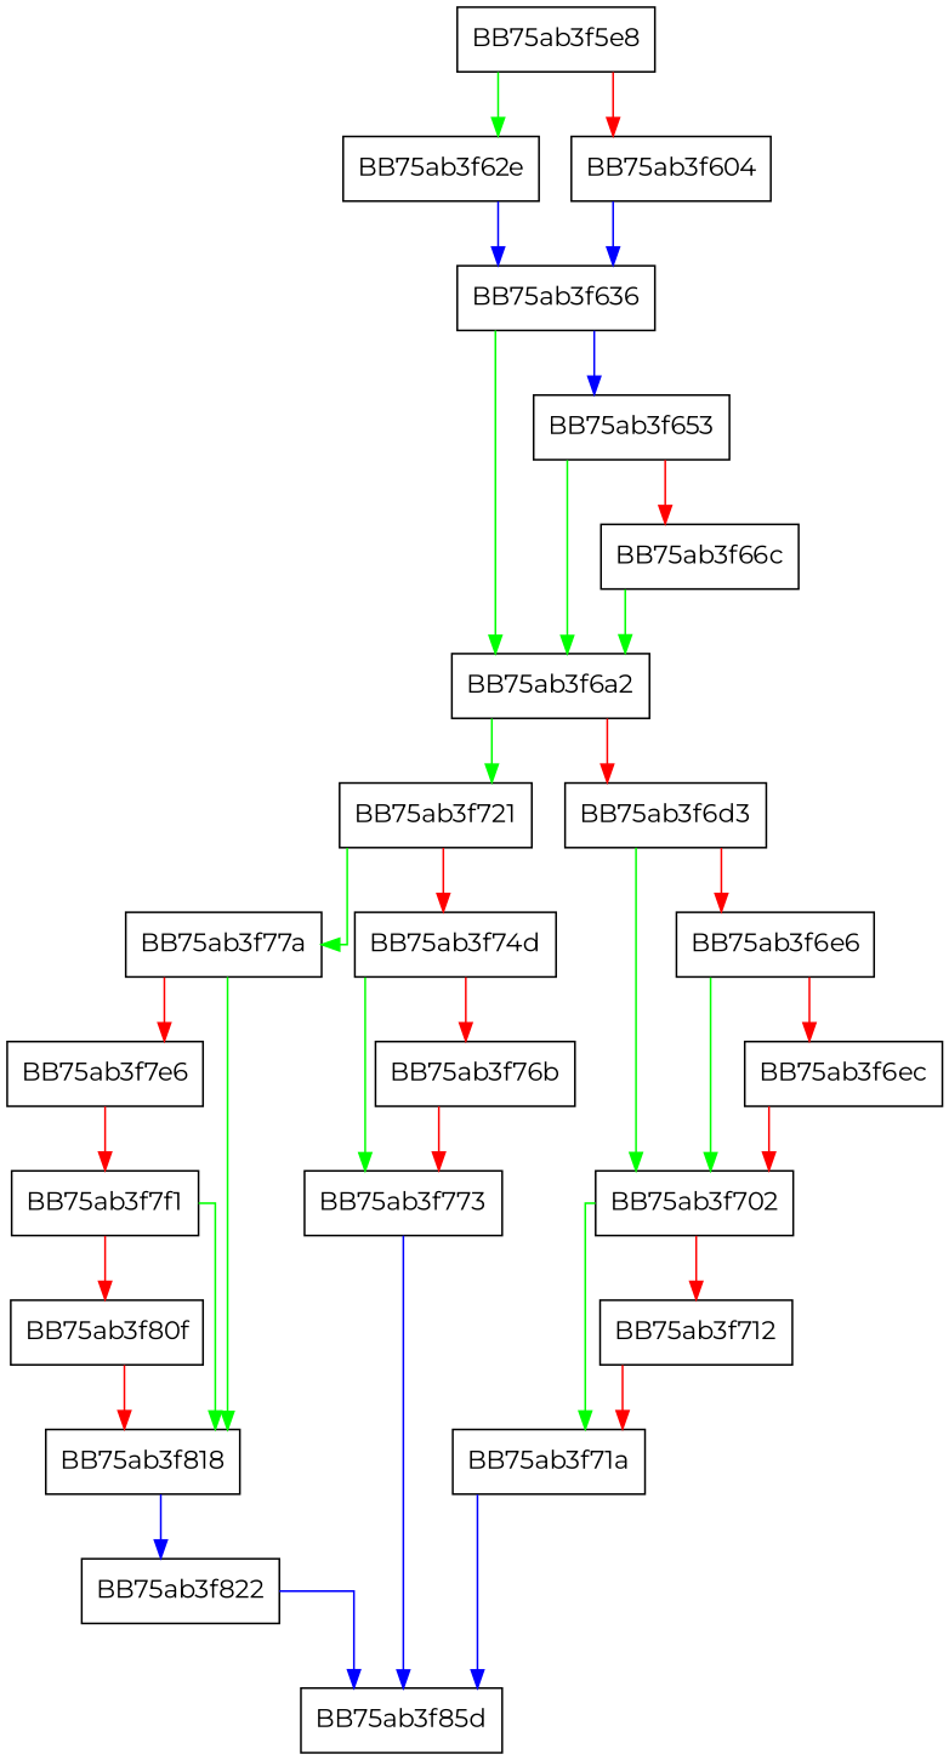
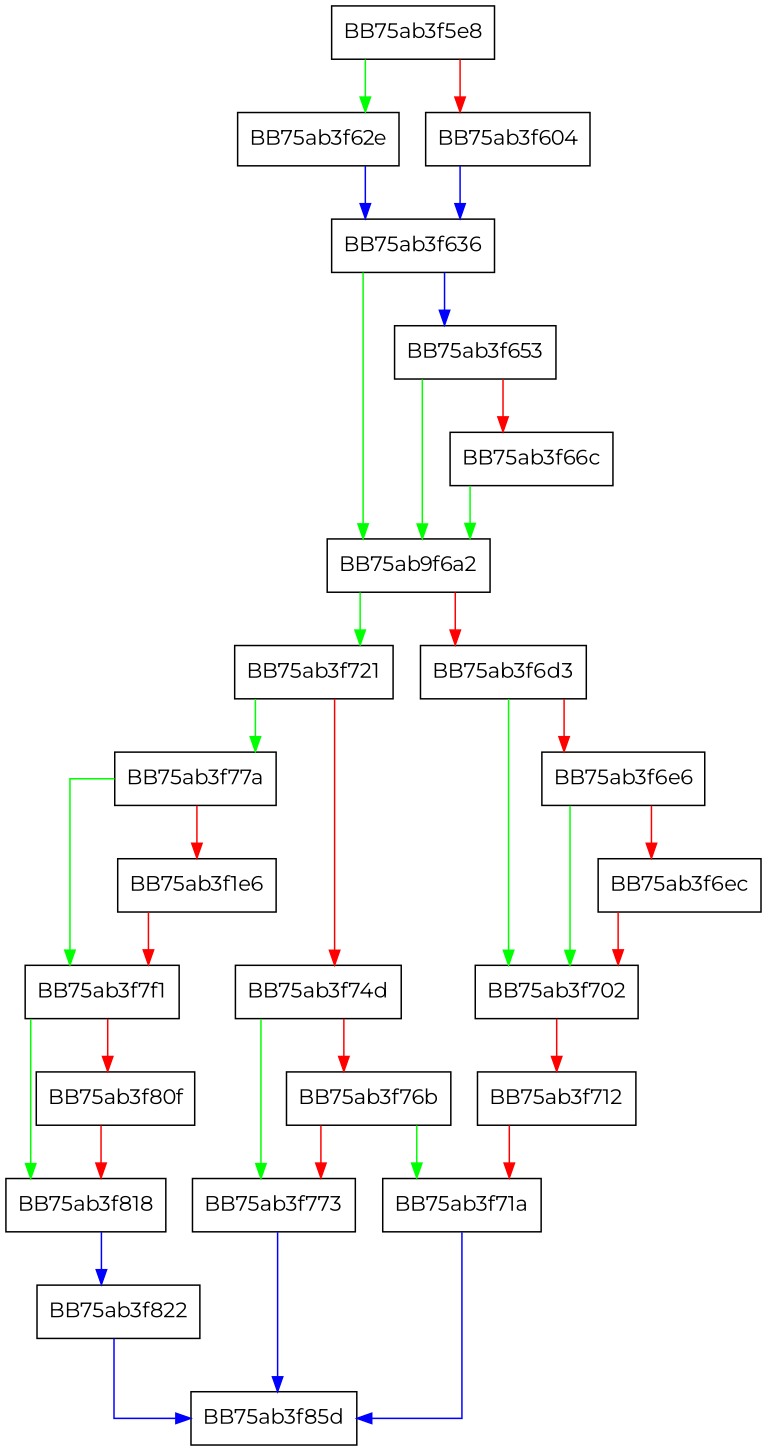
  digraph {
    fontname=Montserrat
    splines=ortho
    node [fontname=Montserrat shape=box]
    edge [color=red fontname=Montserrat]
    BB75ab3f5e8
    BB75ab3f62e
    BB75ab3f604
    BB75ab3f636
-   BB75ab3f6a2
+   BB75ab3f6a2 [label=BB75ab9f6a2]
    BB75ab3f653
    BB75ab3f721
    BB75ab3f6d3
    BB75ab3f66c
    BB75ab3f77a
    BB75ab3f74d
    BB75ab3f702
    BB75ab3f6e6
    BB75ab3f7f1
-   BB75ab3f7e6
+   BB75ab3f7e6 [label=BB75ab3f1e6]
    BB75ab3f773
    BB75ab3f76b
    BB75ab3f71a
    BB75ab3f712
    BB75ab3f6ec
    BB75ab3f85d
    BB75ab3f818
    BB75ab3f80f
    BB75ab3f822
    BB75ab3f5e8 -> BB75ab3f62e [color=green]
    BB75ab3f5e8 -> BB75ab3f604
    BB75ab3f62e -> BB75ab3f636 [color=blue]
    BB75ab3f604 -> BB75ab3f636 [color=blue]
    BB75ab3f636 -> BB75ab3f6a2 [color=green]
    BB75ab3f636 -> BB75ab3f653 [color=blue]
    BB75ab3f6a2 -> BB75ab3f721 [color=green]
    BB75ab3f6a2 -> BB75ab3f6d3
    BB75ab3f653 -> BB75ab3f6a2 [color=green]
    BB75ab3f653 -> BB75ab3f66c
    BB75ab3f721 -> BB75ab3f77a [color=green]
    BB75ab3f721 -> BB75ab3f74d
    BB75ab3f6d3 -> BB75ab3f702 [color=green]
    BB75ab3f6d3 -> BB75ab3f6e6
    BB75ab3f66c -> BB75ab3f6a2 [color=green]
-   BB75ab3f77a -> BB75ab3f818 [color=green]
+   BB75ab3f77a -> BB75ab3f7f1 [color=green]
    BB75ab3f77a -> BB75ab3f7e6
    BB75ab3f74d -> BB75ab3f773 [color=green]
    BB75ab3f74d -> BB75ab3f76b
-   BB75ab3f702 -> BB75ab3f71a [color=green]
+   BB75ab3f76b -> BB75ab3f71a [color=green]
    BB75ab3f702 -> BB75ab3f712
    BB75ab3f6e6 -> BB75ab3f702 [color=green]
    BB75ab3f6e6 -> BB75ab3f6ec
    BB75ab3f7f1 -> BB75ab3f818 [color=green]
    BB75ab3f7f1 -> BB75ab3f80f
    BB75ab3f7e6 -> BB75ab3f7f1
    BB75ab3f773 -> BB75ab3f85d [color=blue]
    BB75ab3f76b -> BB75ab3f773
    BB75ab3f71a -> BB75ab3f85d [color=blue]
    BB75ab3f712 -> BB75ab3f71a
    BB75ab3f6ec -> BB75ab3f702
    BB75ab3f818 -> BB75ab3f822 [color=blue]
    BB75ab3f80f -> BB75ab3f818
    BB75ab3f822 -> BB75ab3f85d [color=blue]
  }
